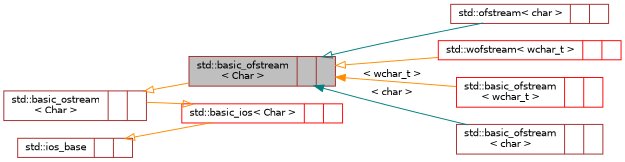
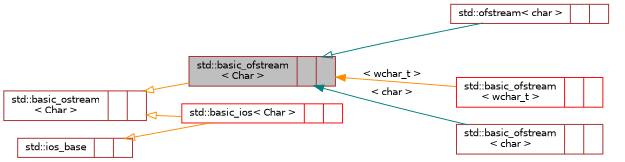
  digraph {
    rankdir=LR
    node [color=brown fillcolor=white fontname=Helvetica fontsize=10 shape=record style=filled]
    edge [arrowtail=onormal color=darkorange dir=back fontname=Helvetica fontsize=10 labelfontname=Helvetica labelfontsize=10 style=solid]
    n1 [fillcolor=grey75 fontcolor=black height=0.2 label="{std::basic_ofstream\l\< Char \>\n||}" width=0.4]
    n2 [height=0.2 label="{std::ofstream\< char \>\n||}" width=0.4]
-   n3 [color=red height=0.2 label="{std::wofstream\< wchar_t \>\n||}" width=0.4]
    n4 [color=red height=0.2 label="{std::basic_ofstream\l\< wchar_t \>\n||}" width=0.4]
    n5 [height=0.2 label="{std::basic_ofstream\l\< char \>\n||}" width=0.4]
    n6 [height=0.2 label="{std::basic_ostream\l\< Char \>\n||}" width=0.4]
    n7 [color=red height=0.2 label="{std::basic_ios\< Char \>\n||}" width=0.4]
    n8 [height=0.2 label="{std::ios_base\n||}" width=0.4]
    n1 -> n2 [color=teal]
-   n1 -> n3
    n1 -> n4 [label=" \< wchar_t \>" arrowtail=""]
    n1 -> n5 [color=teal label=" \< char \>" arrowtail=""]
    n6 -> n1
-   n7 -> n6
+   n6 -> n7
    n8 -> n7
  }
